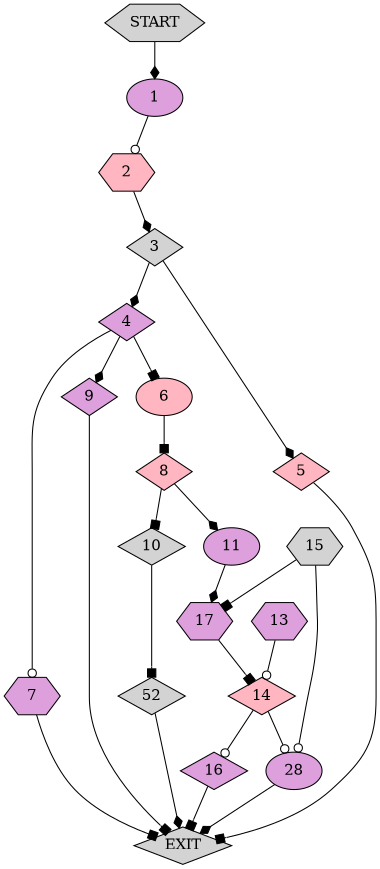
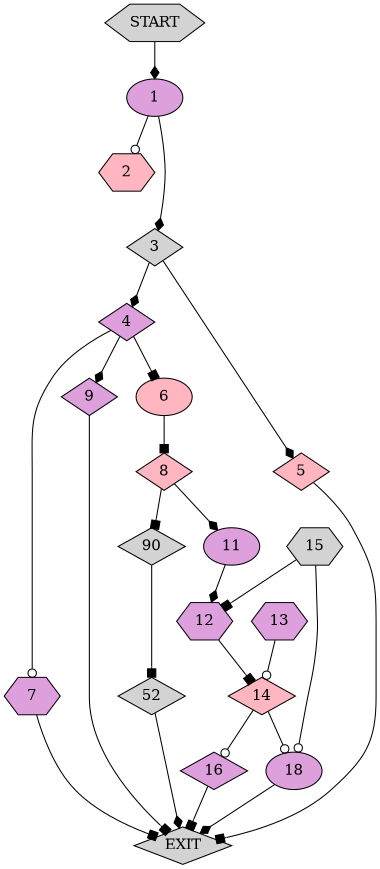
  digraph {
    node [fillcolor=plum shape=diamond style=filled]
    edge [arrowhead=box]
    n1 [fillcolor=lightgrey label=START shape=hexagon]
    1 [shape=ellipse]
    2 [fillcolor=lightpink shape=hexagon]
    3 [fillcolor=lightgrey]
    n5 [fillcolor=lightgrey label=EXIT]
    4
    5 [fillcolor=lightpink]
    6 [fillcolor=lightpink shape=ellipse]
    7 [shape=hexagon]
    9
    8 [fillcolor=lightpink]
-   10 [fillcolor=lightgrey]
+   10 [fillcolor=lightgrey label=90]
    11 [shape=ellipse]
    n14 [fillcolor=lightgrey label=52]
-   17 [shape=hexagon]
+   17 [shape=hexagon label=12]
    13 [shape=hexagon]
    14 [fillcolor=lightpink]
    16
-   18 [shape=ellipse label=28]
+   18 [shape=ellipse]
    15 [fillcolor=lightgrey shape=hexagon]
    n1 -> 1 [arrowhead=diamond]
    1 -> 2 [arrowhead=odot]
-   2 -> 3 [arrowhead=diamond]
+   1 -> 3 [arrowhead=diamond]
    3 -> 4 [arrowhead=diamond]
    3 -> 5 [arrowhead=diamond]
    4 -> 6
    4 -> 7 [arrowhead=odot]
    4 -> 9 [arrowhead=diamond]
    5 -> n5
    6 -> 8
    7 -> n5
    9 -> n5
    8 -> 10
    8 -> 11 [arrowhead=diamond]
    10 -> n14
    11 -> 17 [arrowhead=diamond]
    n14 -> n5 [arrowhead=diamond]
    17 -> 14
    13 -> 14 [arrowhead=odot]
    14 -> 16 [arrowhead=odot]
    14 -> 18 [arrowhead=odot]
    16 -> n5
    18 -> n5 [arrowhead=diamond]
    15 -> 17
    15 -> 18 [arrowhead=odot]
  }
